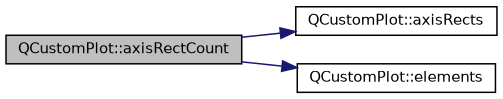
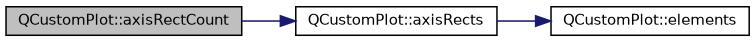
  digraph {
    rankdir=LR
    node [color=black fillcolor=white fontname=Helvetica fontsize=10 shape=record style=filled]
    edge [color=midnightblue fontname=Helvetica fontsize=10 labelfontname=Helvetica labelfontsize=10 style=solid]
    n1 [fillcolor=grey75 fontcolor=black height=0.2 label="QCustomPlot::axisRectCount" width=0.4]
    n2 [height=0.2 label="QCustomPlot::axisRects" width=0.4]
    n3 [height=0.2 label="QCustomPlot::elements" width=0.4]
    n1 -> n2
-   n1 -> n3
+   n2 -> n3
  }
